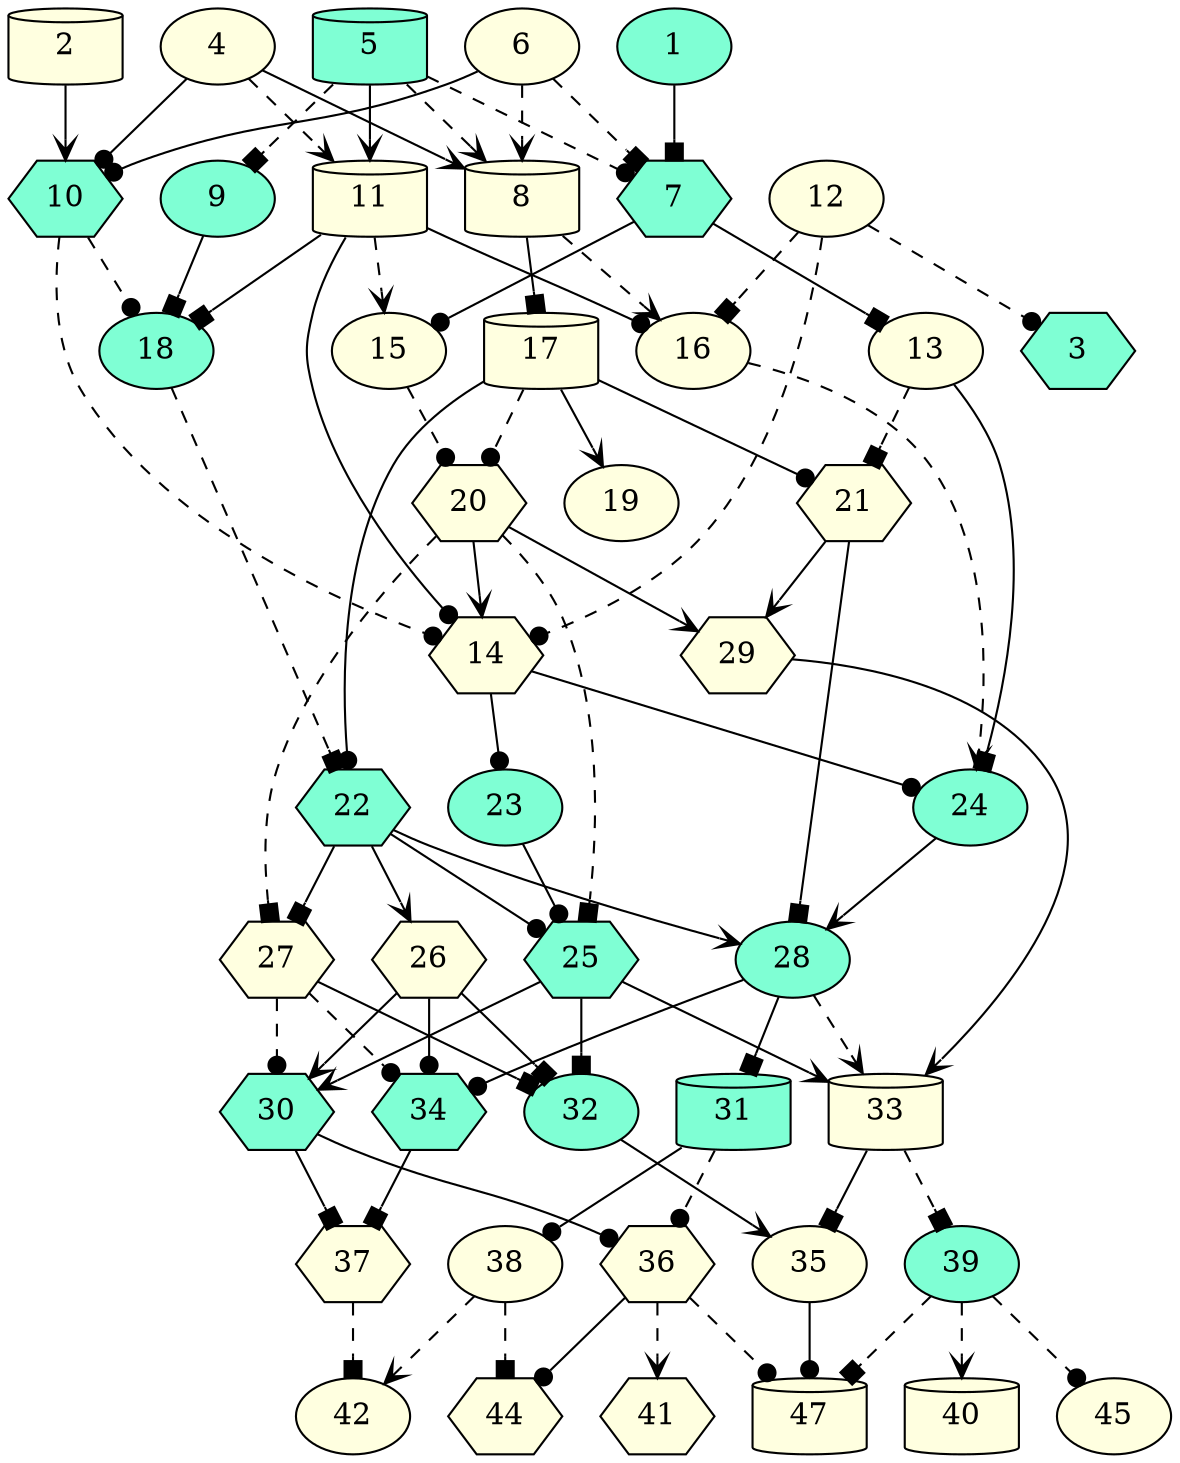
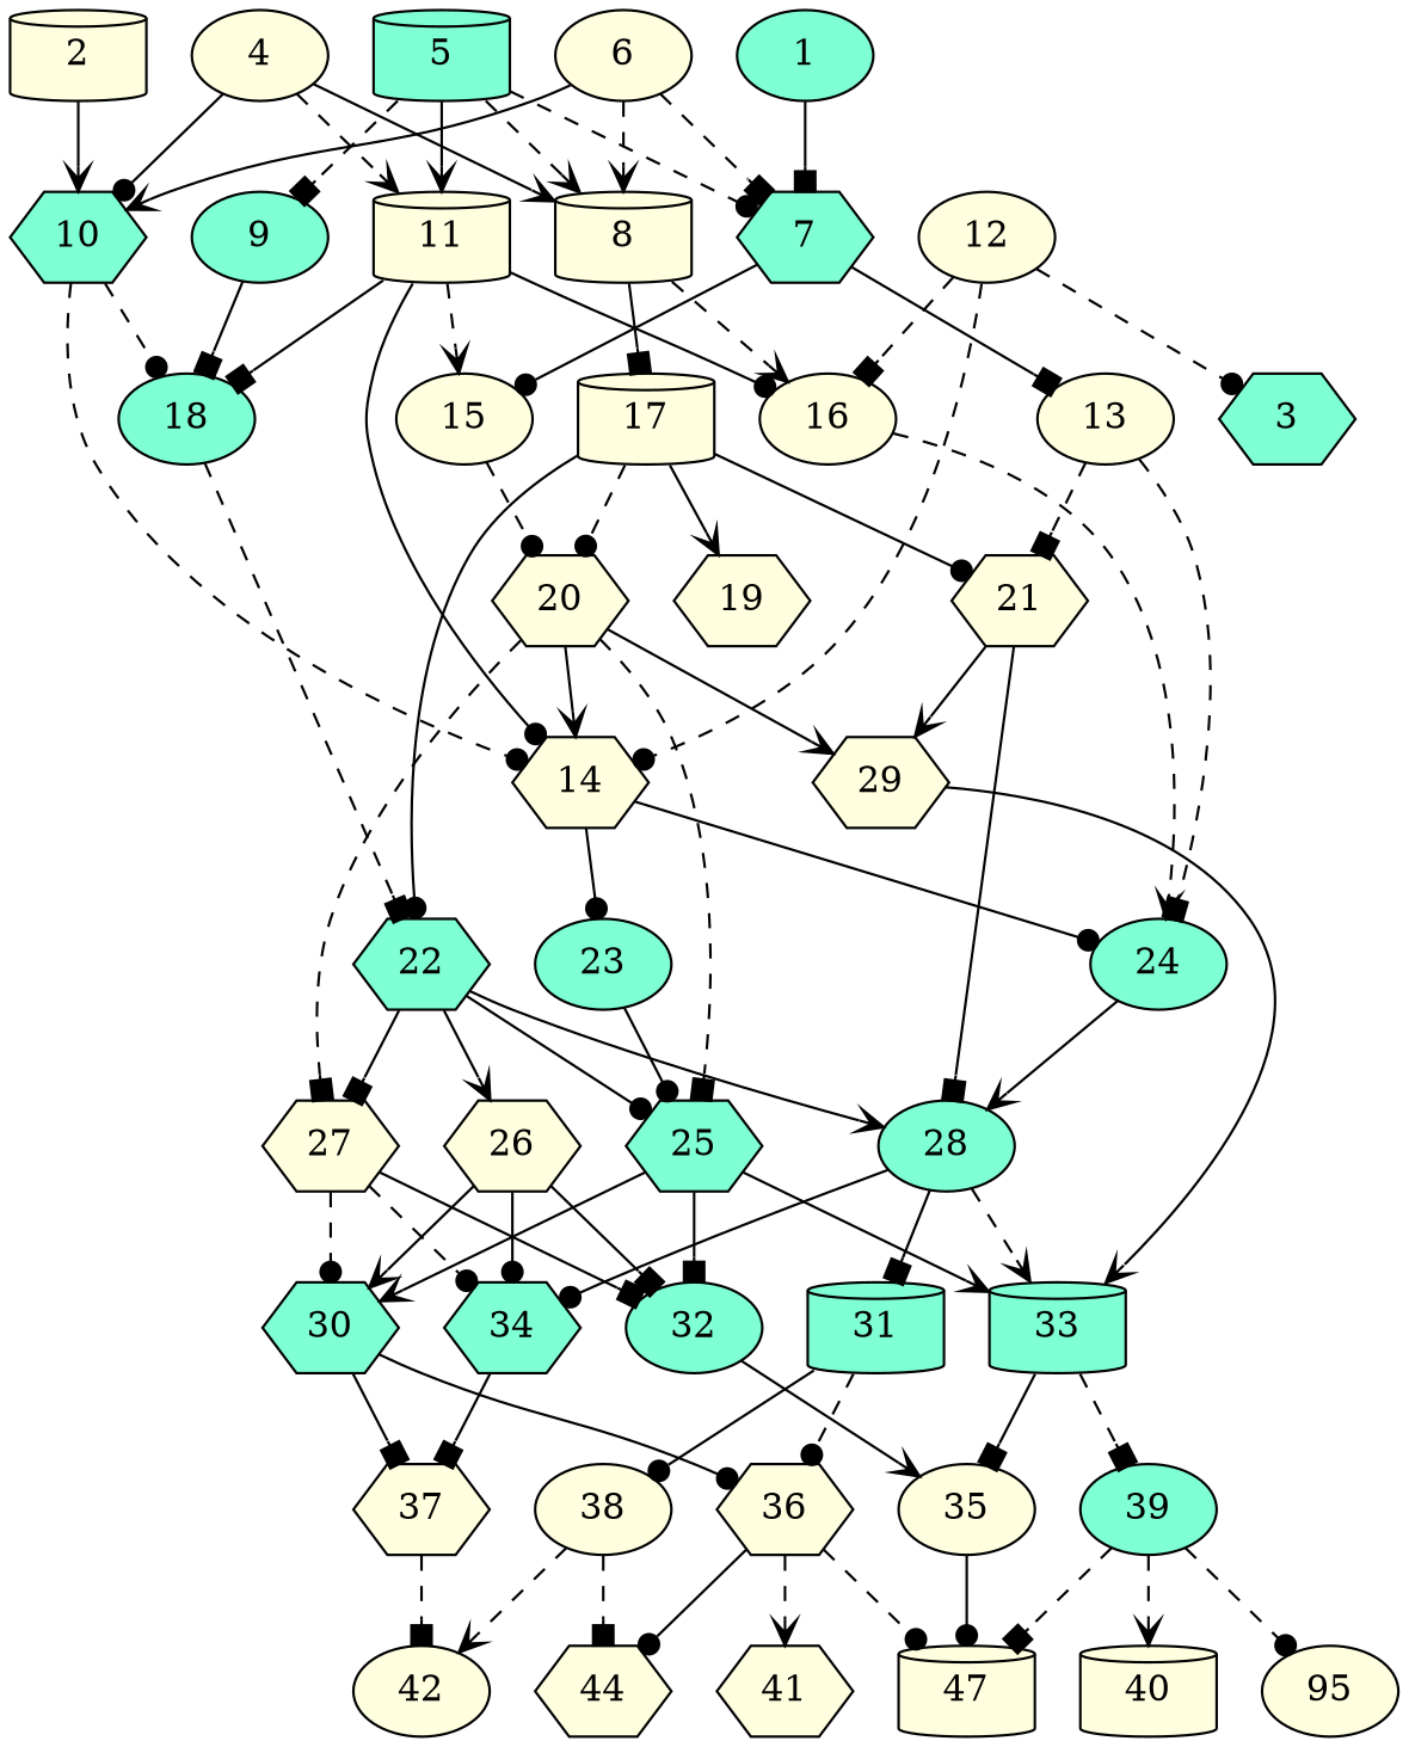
  digraph {
    node [alpha=0.06 fillcolor=lightyellow shape=ellipse style=filled]
    edge [arrowhead=dot style=solid]
    1 [alpha=0.02 expect_size=16453632 fillcolor=aquamarine]
    7 [alpha=0.09 expect_size=18601984 fillcolor=aquamarine shape=hexagon]
    13 [alpha=0.14 expect_size=27937792]
    15 [alpha=0.16 expect_size=50545664]
    21 [alpha=0.12 expect_size=39754752 shape=hexagon]
    24 [alpha=0.05 expect_size=34718720 fillcolor=aquamarine]
    20 [alpha=0.01 expect_size=25864192 shape=hexagon]
    2 [expect_size=31568896 shape=cylinder]
    10 [expect_size=10467328 fillcolor=aquamarine shape=hexagon]
    18 [alpha=0.13 expect_size=46703616 fillcolor=aquamarine]
    14 [alpha=0.02 expect_size=50087936 shape=hexagon]
    22 [alpha=0.14 expect_size=11675648 fillcolor=aquamarine shape=hexagon]
    23 [alpha=0.13 expect_size=49201152 fillcolor=aquamarine]
    3 [alpha=0.09 expect_size=45605888 fillcolor=aquamarine shape=hexagon]
    12 [alpha=0.16 expect_size=13063168]
    16 [alpha=0.02 expect_size=50495488]
    4 [alpha=0.00 expect_size=36893696]
    8 [alpha=0.07 expect_size=50896896 shape=cylinder]
    11 [alpha=0.08 expect_size=9408512 shape=cylinder]
    17 [alpha=0.05 expect_size=26365952 shape=cylinder]
-   19 [alpha=0.16 expect_size=17041408]
+   19 [alpha=0.16 expect_size=17041408 shape=hexagon]
    5 [alpha=0.20 expect_size=44751872 fillcolor=aquamarine shape=cylinder]
    9 [alpha=0.04 expect_size=36301824 fillcolor=aquamarine]
    6 [alpha=0.10 expect_size=33335296]
    29 [alpha=0.07 expect_size=34527232 shape=hexagon]
    28 [alpha=0.08 expect_size=50094080 fillcolor=aquamarine]
    25 [alpha=0.14 expect_size=40599552 fillcolor=aquamarine shape=hexagon]
    27 [alpha=0.02 expect_size=37553152 shape=hexagon]
    26 [alpha=0.15 expect_size=32097280 shape=hexagon]
-   33 [alpha=0.14 expect_size=41606144 shape=cylinder]
+   33 [alpha=0.14 expect_size=41606144 fillcolor=aquamarine shape=cylinder]
    34 [alpha=0.09 expect_size=24441856 fillcolor=aquamarine shape=hexagon]
    31 [alpha=0.11 expect_size=27627520 fillcolor=aquamarine shape=cylinder]
    30 [alpha=0.08 expect_size=24166400 fillcolor=aquamarine shape=hexagon]
    32 [alpha=0.18 expect_size=8936448 fillcolor=aquamarine]
    36 [alpha=0.16 expect_size=22260736 shape=hexagon]
    37 [alpha=0.19 expect_size=10474496 shape=hexagon]
    35 [alpha=0.03 expect_size=36280320]
    39 [alpha=0.04 expect_size=32151552 fillcolor=aquamarine]
    38 [alpha=0.19 expect_size=14281728]
    n40 [expect_size=40280064 label=47 shape=cylinder]
    41 [expect_size=19735552 shape=hexagon]
    44 [alpha=0.09 expect_size=25189376 shape=hexagon]
    42 [alpha=0.17 expect_size=46026752]
    40 [alpha=0.17 expect_size=47955968 shape=cylinder]
-   45 [expect_size=45600768]
+   45 [expect_size=45600768 label=95]
    1 -> 7 [arrowhead=box]
    7 -> 13 [arrowhead=box]
    7 -> 15
    13 -> 21 [arrowhead=box style=dashed]
-   13 -> 24 [arrowhead=box]
+   13 -> 24 [arrowhead=box style=dashed]
    15 -> 20 [style=dashed]
    21 -> 29 [arrowhead=vee]
    21 -> 28 [arrowhead=box]
    24 -> 28 [arrowhead=vee]
    20 -> 14 [arrowhead=vee]
    20 -> 29 [arrowhead=vee]
    20 -> 25 [arrowhead=box style=dashed]
    20 -> 27 [arrowhead=box style=dashed]
    2 -> 10 [arrowhead=vee]
    10 -> 18 [style=dashed]
    10 -> 14 [style=dashed]
    18 -> 22 [arrowhead=box style=dashed]
    14 -> 24
    14 -> 23
    22 -> 28 [arrowhead=vee]
    22 -> 25
    22 -> 27 [arrowhead=box]
    22 -> 26 [arrowhead=vee]
    23 -> 25
    12 -> 14 [style=dashed]
    12 -> 3 [style=dashed]
    12 -> 16 [arrowhead=box style=dashed]
    16 -> 24 [arrowhead=vee style=dashed]
    4 -> 10
    4 -> 8 [arrowhead=vee]
    4 -> 11 [arrowhead=vee style=dashed]
    8 -> 16 [arrowhead=vee style=dashed]
    8 -> 17 [arrowhead=box]
    11 -> 15 [arrowhead=vee style=dashed]
    11 -> 18 [arrowhead=box]
    11 -> 14
    11 -> 16
    17 -> 21
    17 -> 20 [style=dashed]
    17 -> 22
    17 -> 19 [arrowhead=vee]
    5 -> 7 [style=dashed]
    5 -> 8 [arrowhead=vee style=dashed]
    5 -> 11 [arrowhead=vee]
    5 -> 9 [arrowhead=box style=dashed]
    9 -> 18 [arrowhead=box]
    6 -> 7 [arrowhead=box style=dashed]
-   6 -> 10
+   6 -> 10 [arrowhead=vee]
    6 -> 8 [arrowhead=vee style=dashed]
    29 -> 33 [arrowhead=vee]
    28 -> 33 [arrowhead=vee style=dashed]
    28 -> 34
    28 -> 31 [arrowhead=box]
    25 -> 33 [arrowhead=vee]
    25 -> 30 [arrowhead=vee]
    25 -> 32 [arrowhead=box]
    27 -> 34 [style=dashed]
    27 -> 30 [style=dashed]
    27 -> 32 [arrowhead=box]
    26 -> 34
    26 -> 30 [arrowhead=vee]
    26 -> 32 [arrowhead=box]
    33 -> 35 [arrowhead=box]
    33 -> 39 [arrowhead=box style=dashed]
    34 -> 37 [arrowhead=box]
    31 -> 36 [style=dashed]
    31 -> 38
    30 -> 36
    30 -> 37 [arrowhead=box]
    32 -> 35 [arrowhead=vee]
    36 -> n40 [style=dashed]
    36 -> 41 [arrowhead=vee style=dashed]
    36 -> 44
    37 -> 42 [arrowhead=box style=dashed]
    35 -> n40
    39 -> n40 [arrowhead=box style=dashed]
    39 -> 40 [arrowhead=vee style=dashed]
    39 -> 45 [style=dashed]
    38 -> 44 [arrowhead=box style=dashed]
    38 -> 42 [arrowhead=vee style=dashed]
  }
